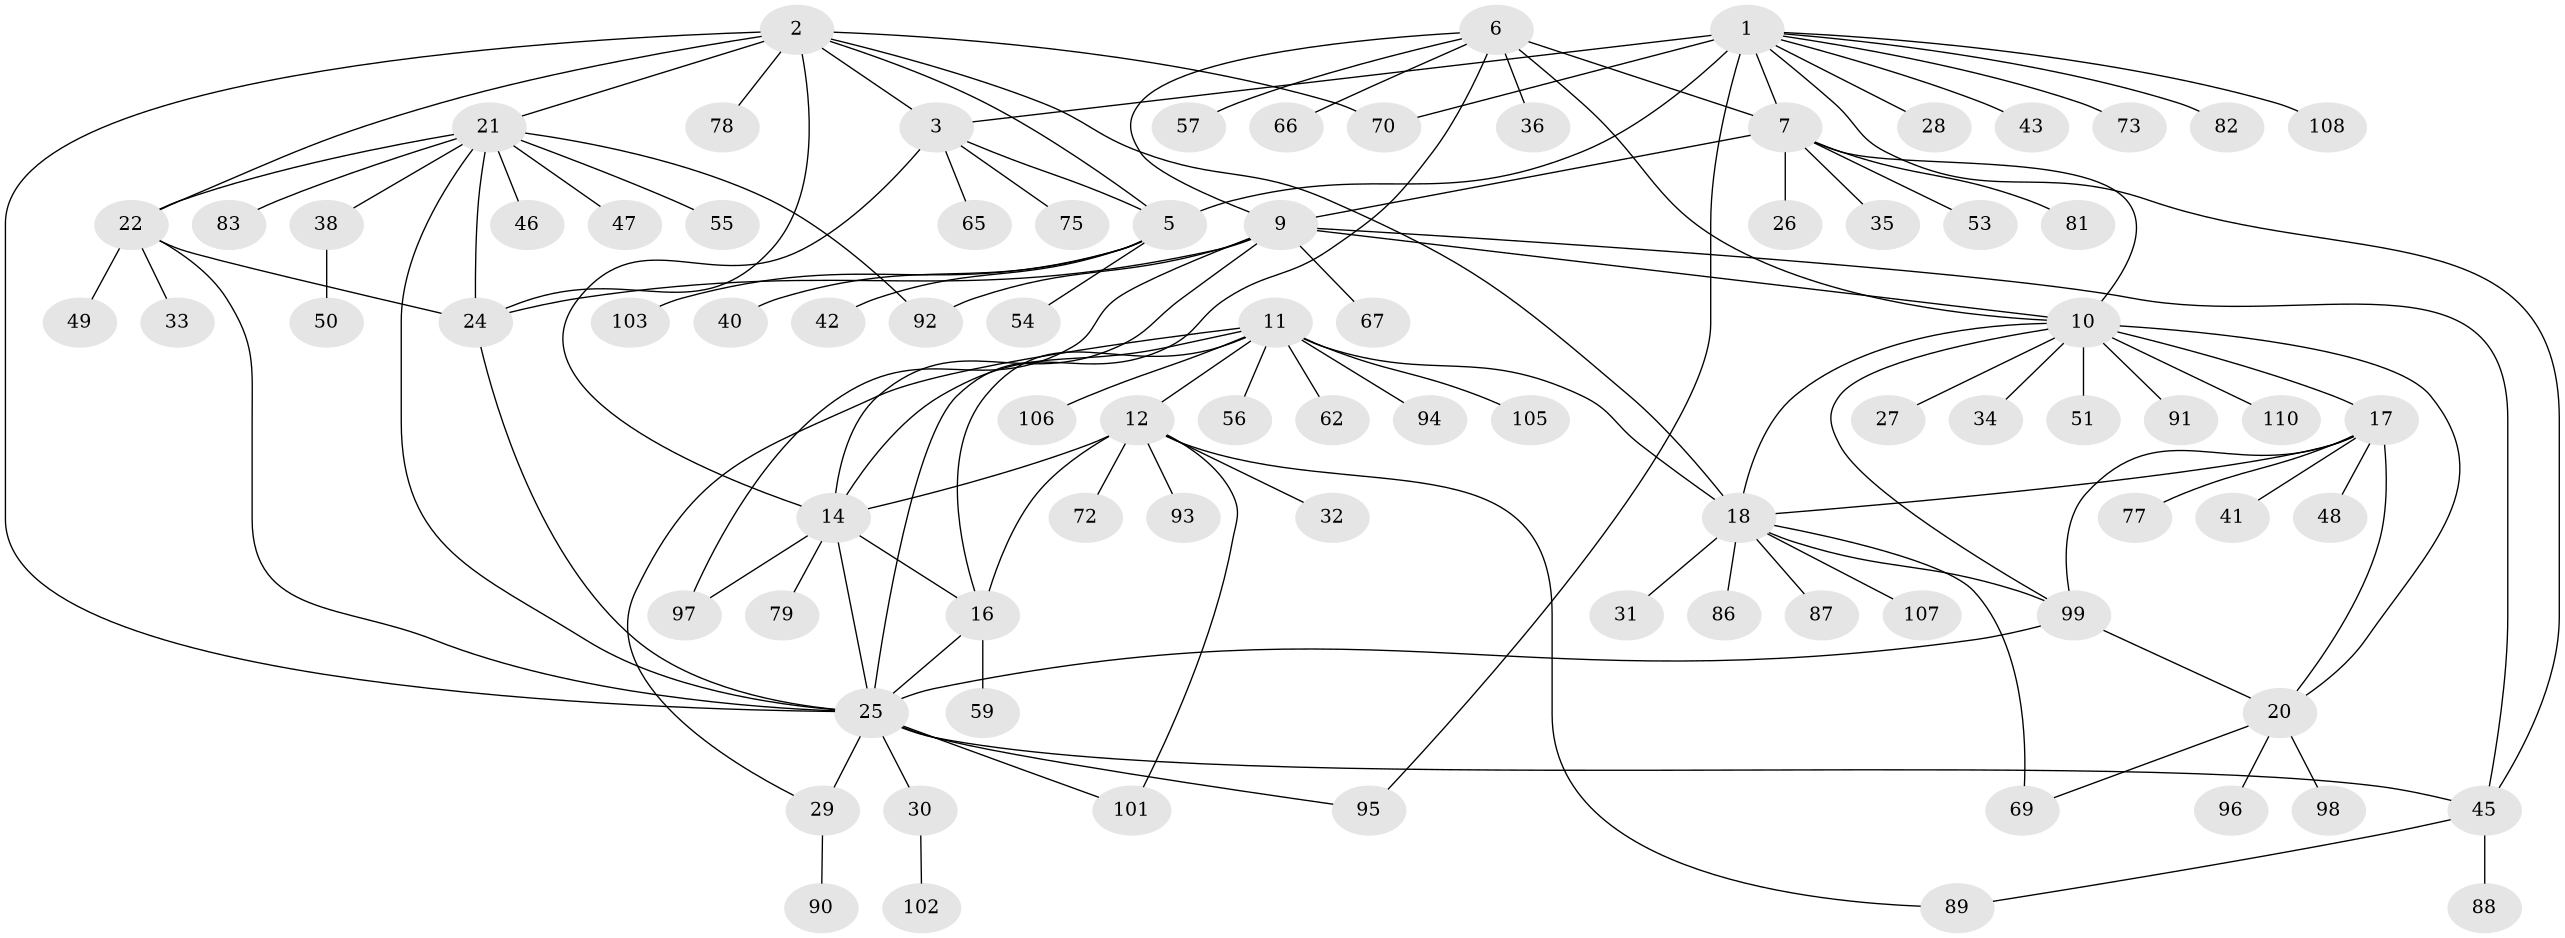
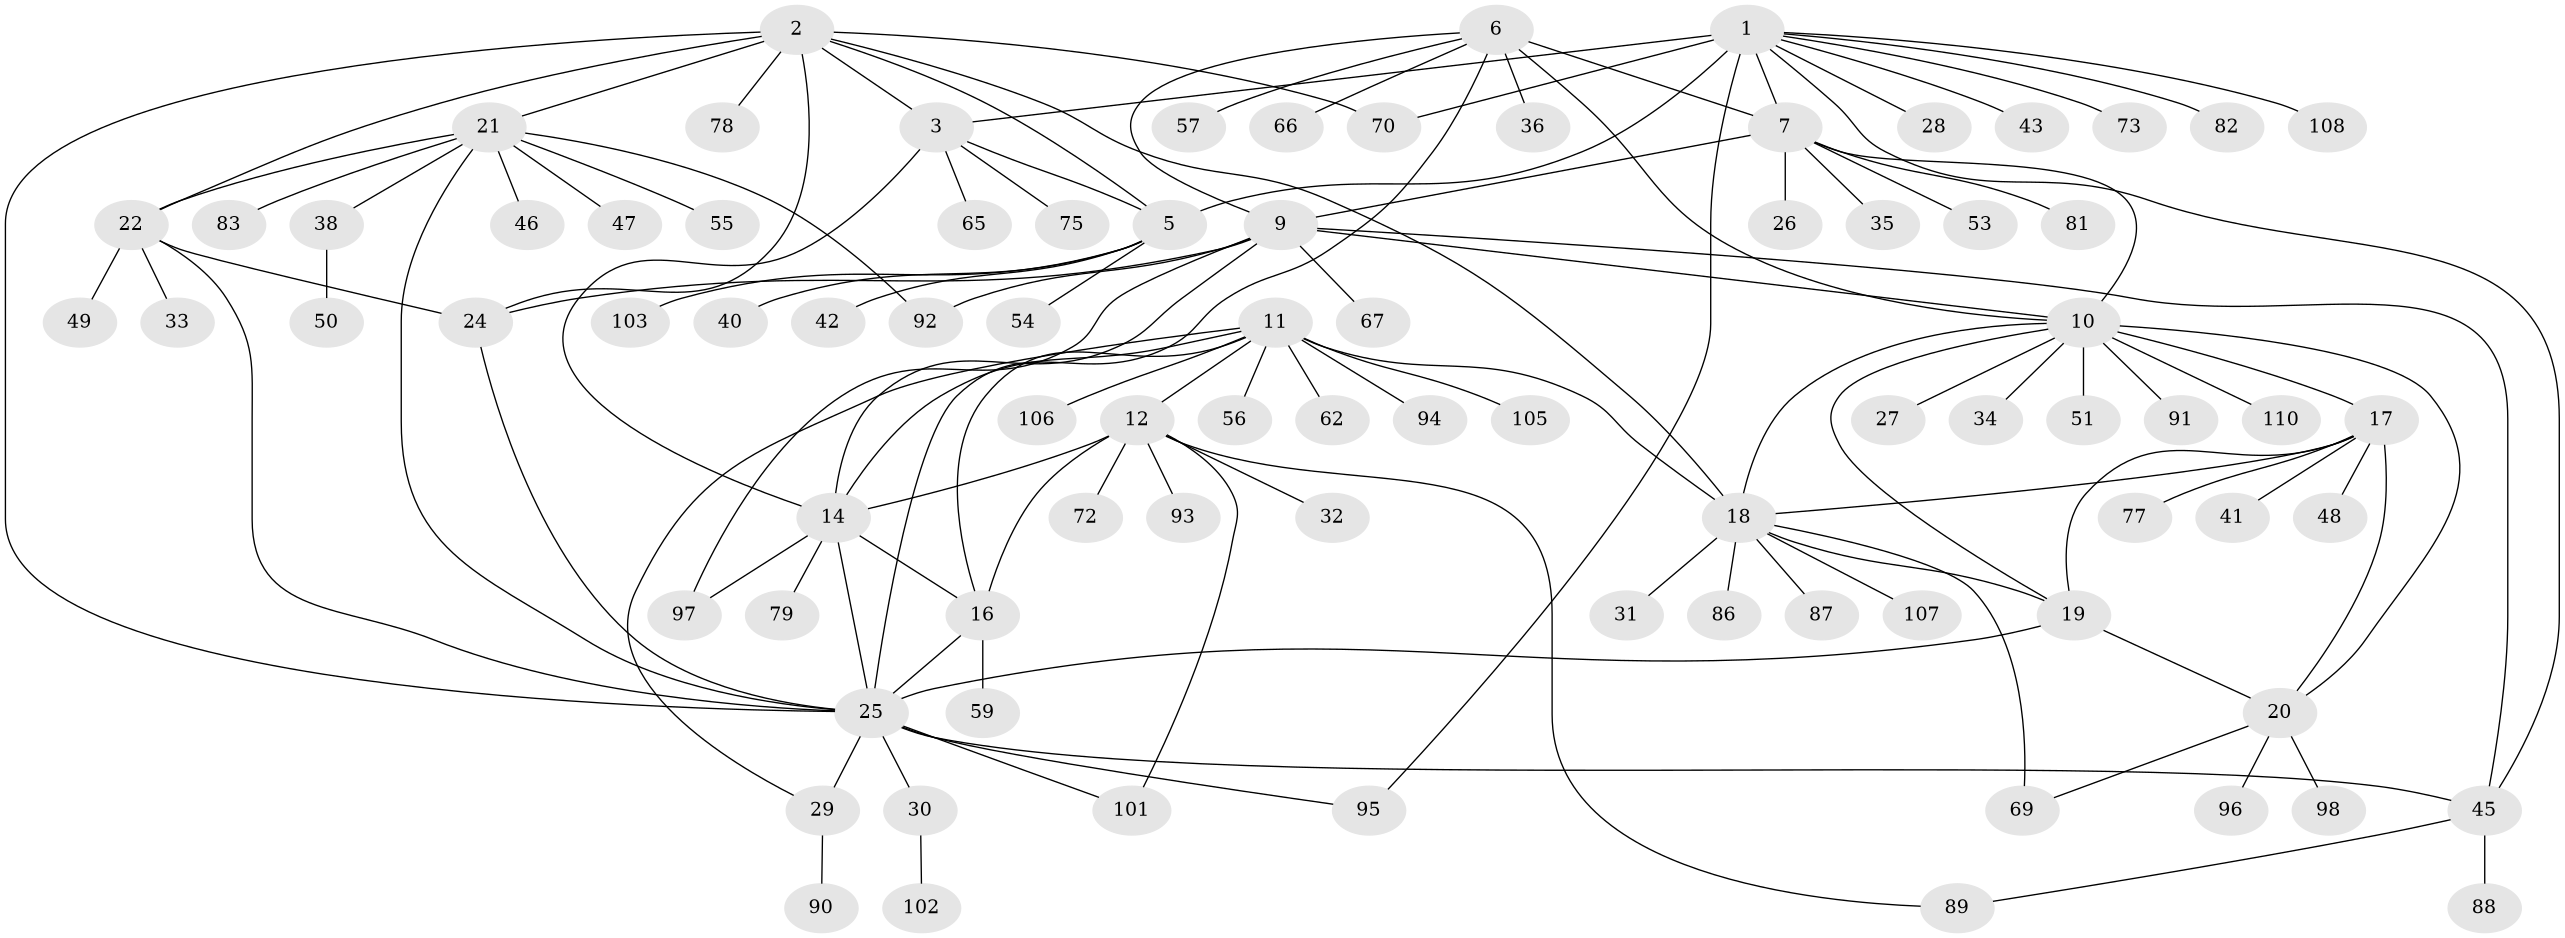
  graph {
    node [color=gray90 style=filled]
    1 [super="+4"]
    3 [super="+99"]
    5 [super="+37"]
    7 [super="+8"]
    28
    43
    45
    73
    82
    95
    108
    70
    2 [super="+23"]
    18 [super="+74"]
    21 [super="+61"]
    22 [super="+64"]
    24 [super="+39"]
    25 [super="+84"]
    78
    14 [super="+80"]
    65
    75
    40
    42
    54
    103
    9 [super="+62"]
    10 [super="+16"]
    26
    35 [super="+44"]
    53
    81
    89
    88
-   19 [label=99]
+   19
    31
    86
    87
    107
    69
    92
    38 [super="+60"]
    46
    47
    55
    83
    33
    49
    29 [super="+71"]
    101
    30 [super="+76"]
    97 [super="+109"]
    n53 [label=16]
    79
    6 [super="+68"]
    36
    57
    66
    67
    17 [super="+52"]
    20 [super="+85"]
    27
    34
    51
    91 [super="+104"]
    110
    41
    48
    77
    96
    98
    11 [super="+13"]
    12 [super="+58"]
    56
    n75 [label=62]
    94
    105
    106
    32
    72
    93
    59 [super="+100"]
    90
    50
    102
    1 -- 3 [weight=2]
    1 -- 5 [weight=2]
    1 -- 7
    1 -- 28
    1 -- 43
    1 -- 45
    1 -- 73
    1 -- 82
    1 -- 95
    1 -- 108
    1 -- 70 [weight=2]
    3 -- 5
    3 -- 14
    3 -- 65
    3 -- 75
    5 -- 40
    5 -- 42
    5 -- 54
    5 -- 103
    7 -- 9 [weight=2]
    7 -- 10 [weight=2]
    7 -- 26
    7 -- 35
    7 -- 53
    7 -- 81
    45 -- 89
    45 -- 88
    2 -- 3
    2 -- 5
    2 -- 70
    2 -- 18
    2 -- 21
    2 -- 22
    2 -- 24
    2 -- 25
    2 -- 78
    18 -- 19
    18 -- 31
    18 -- 86
    18 -- 87
    18 -- 107
    18 -- 69
    21 -- 22
-   21 -- 24
    21 -- 25
    21 -- 92
    21 -- 38
    21 -- 46
    21 -- 47
    21 -- 55
    21 -- 83
    22 -- 24
    22 -- 25
    22 -- 33
    22 -- 49
    24 -- 25
    25 -- 45
    25 -- 95
    25 -- 29 [weight=2]
    25 -- 101
    25 -- 30
    14 -- 25
    14 -- 97
    14 -- n53
    14 -- 79
    9 -- 45
    9 -- 24
    9 -- 14
    9 -- 10
    9 -- 92
    9 -- 97
    9 -- 67
    10 -- 18
    10 -- 19
    10 -- 17
    10 -- 20
    10 -- 27
    10 -- 34
    10 -- 51
    10 -- 91
    10 -- 110
    19 -- 25
    19 -- 20
    38 -- 50
    29 -- 90
    30 -- 102
    n53 -- 25
    n53 -- 59
    6 -- 7 [weight=2]
    6 -- 25
    6 -- 9
    6 -- 10
    6 -- 36
    6 -- 57
    6 -- 66
    17 -- 18
    17 -- 19
    17 -- 20
    17 -- 41
    17 -- 48
    17 -- 77
    20 -- 69
    20 -- 96
    20 -- 98
    11 -- 18
    11 -- 14 [weight=2]
    11 -- 29
    11 -- n53 [weight=2]
    11 -- 12 [weight=2]
    11 -- 56
    11 -- n75
    11 -- 94
    11 -- 105
    11 -- 106
    12 -- 14
    12 -- 89
    12 -- 101
    12 -- n53
    12 -- 32
    12 -- 72
    12 -- 93
  }
